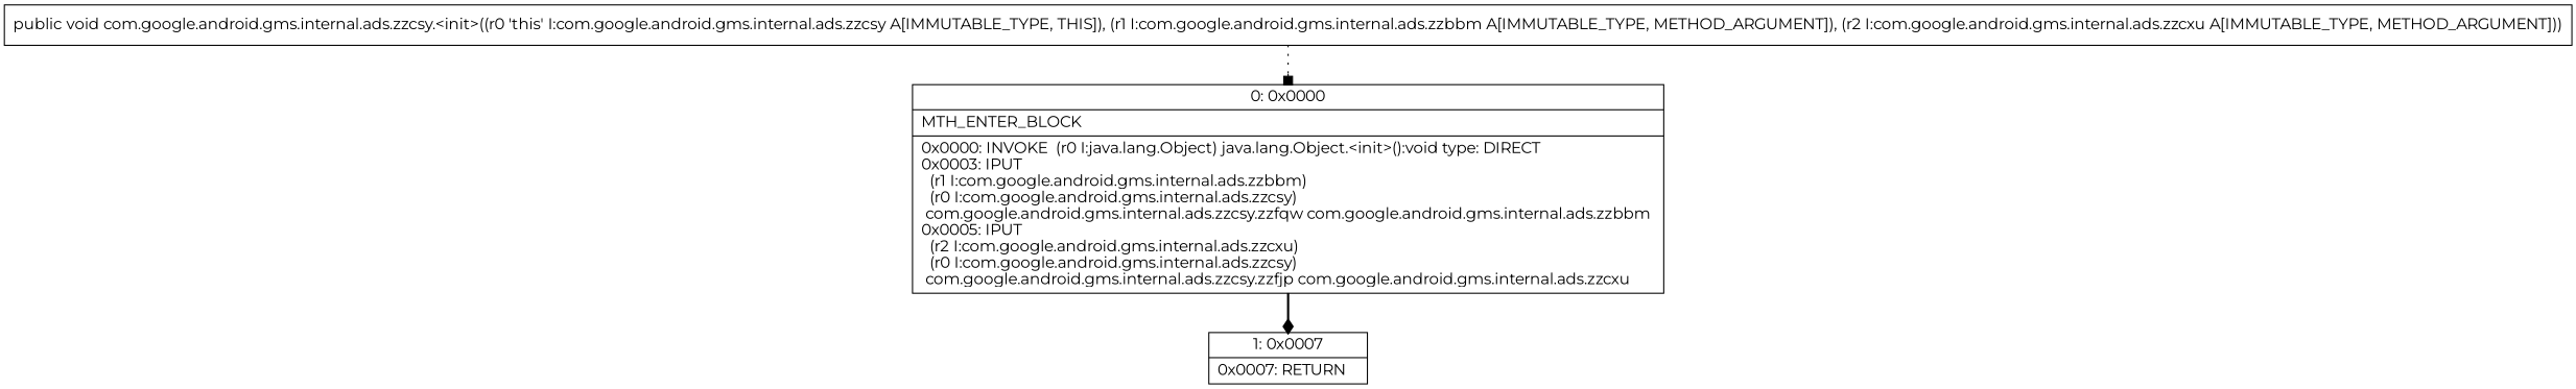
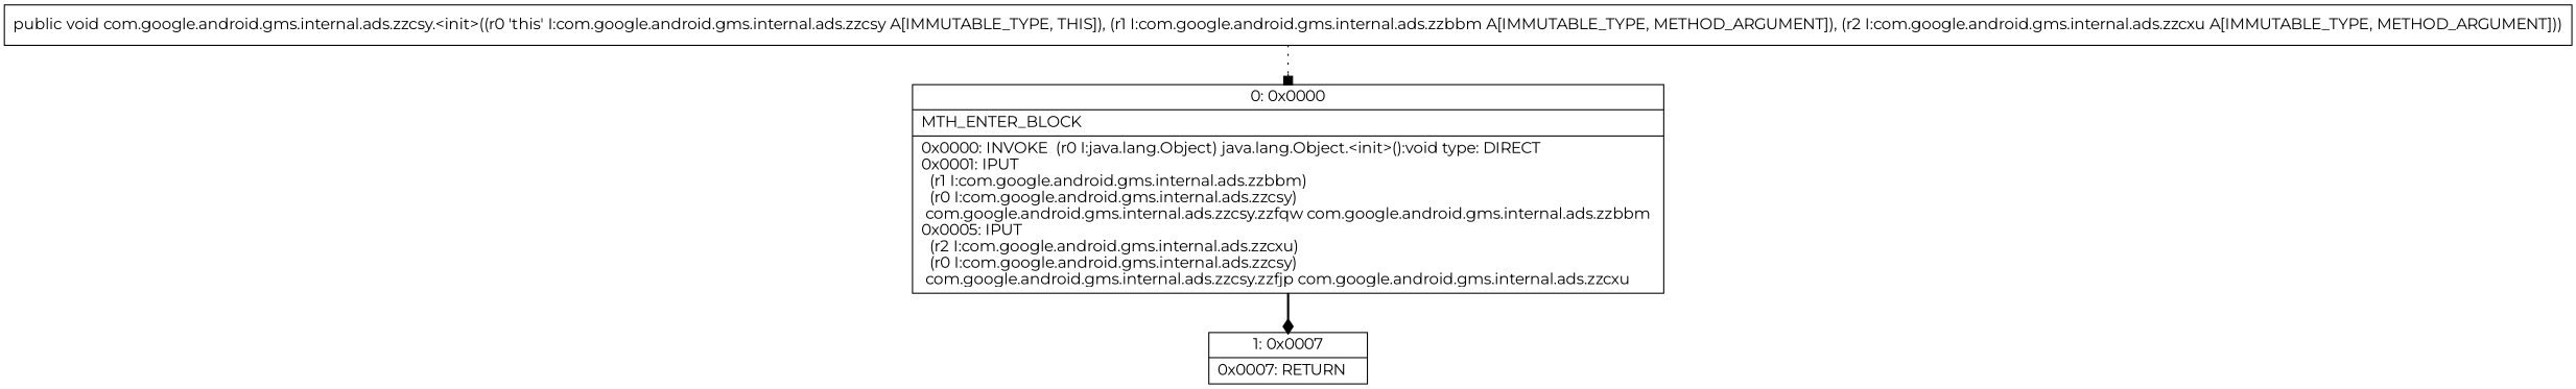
  digraph {
    fontname=Montserrat
    node [shape=record fontname=Montserrat]
    edge [fontname=Montserrat]
-   n1 [label="{0\:\ 0x0000|MTH_ENTER_BLOCK\l|0x0000: INVOKE  (r0 I:java.lang.Object) java.lang.Object.\<init\>():void type: DIRECT \l0x0003: IPUT  \l  (r1 I:com.google.android.gms.internal.ads.zzbbm)\l  (r0 I:com.google.android.gms.internal.ads.zzcsy)\l com.google.android.gms.internal.ads.zzcsy.zzfqw com.google.android.gms.internal.ads.zzbbm \l0x0005: IPUT  \l  (r2 I:com.google.android.gms.internal.ads.zzcxu)\l  (r0 I:com.google.android.gms.internal.ads.zzcsy)\l com.google.android.gms.internal.ads.zzcsy.zzfjp com.google.android.gms.internal.ads.zzcxu \l}"]
+   n1 [label="{0\:\ 0x0000|MTH_ENTER_BLOCK\l|0x0000: INVOKE  (r0 I:java.lang.Object) java.lang.Object.\<init\>():void type: DIRECT \l0x0001: IPUT  \l  (r1 I:com.google.android.gms.internal.ads.zzbbm)\l  (r0 I:com.google.android.gms.internal.ads.zzcsy)\l com.google.android.gms.internal.ads.zzcsy.zzfqw com.google.android.gms.internal.ads.zzbbm \l0x0005: IPUT  \l  (r2 I:com.google.android.gms.internal.ads.zzcxu)\l  (r0 I:com.google.android.gms.internal.ads.zzcsy)\l com.google.android.gms.internal.ads.zzcsy.zzfjp com.google.android.gms.internal.ads.zzcxu \l}"]
    n2 [label="{1\:\ 0x0007|0x0007: RETURN   \l}"]
    n3 [label="{public void com.google.android.gms.internal.ads.zzcsy.\<init\>((r0 'this' I:com.google.android.gms.internal.ads.zzcsy A[IMMUTABLE_TYPE, THIS]), (r1 I:com.google.android.gms.internal.ads.zzbbm A[IMMUTABLE_TYPE, METHOD_ARGUMENT]), (r2 I:com.google.android.gms.internal.ads.zzcxu A[IMMUTABLE_TYPE, METHOD_ARGUMENT])) }"]
    n1 -> n2 [style=bold arrowhead=diamond]
    n3 -> n1 [style=dotted arrowhead=box]
  }
